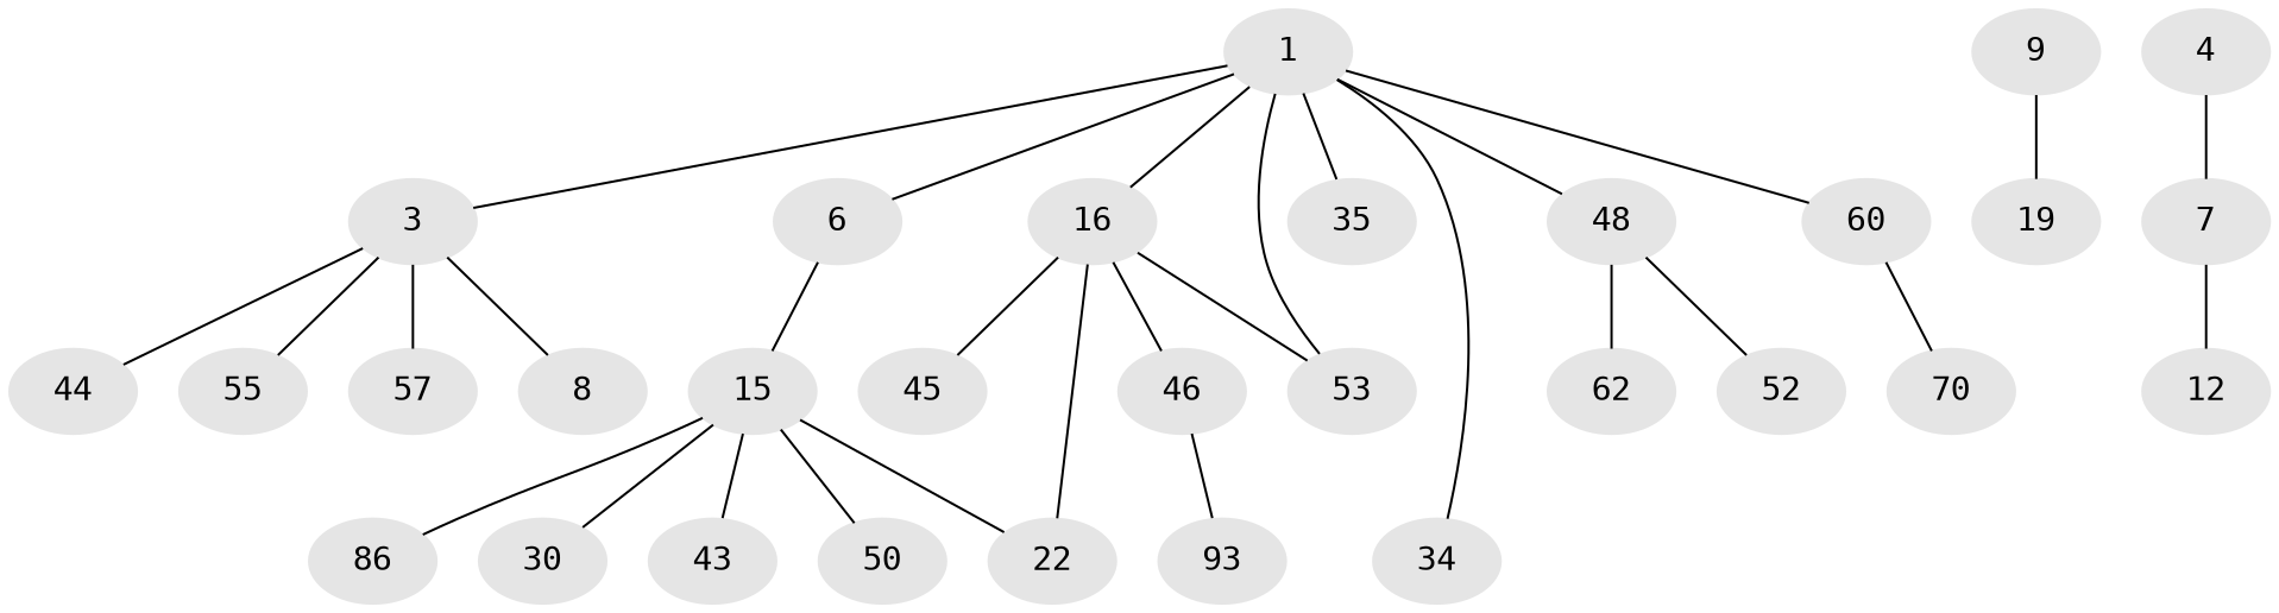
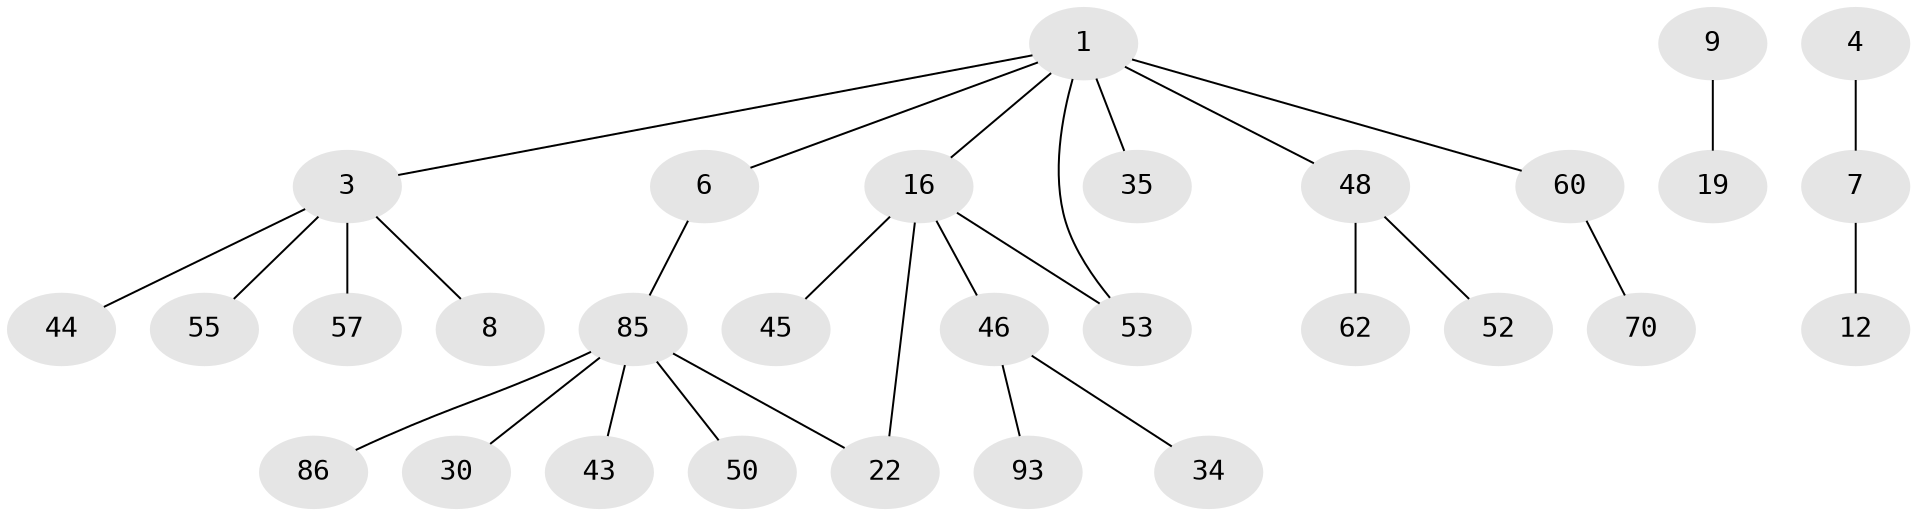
  graph {
    fontname="DejaVu Sans Mono"
    node [color=gray90 fontname="DejaVu Sans Mono" style=filled]
    edge [fontname="DejaVu Sans Mono"]
    1 [super="+2+5+26"]
    3 [super="+14+36+29+90+80+78+24+20"]
    6 [super="+42+25"]
    16 [super="+28+39+18+61"]
    34 [super="+49"]
    35
    48
    53 [super="+105"]
    60
    8 [super="+56"]
    44
    55 [super="+106"]
    57 [super="+63"]
-   15 [super="+17"]
+   15 [super="+17" label=85]
    9 [super="+10"]
    19
    22 [super="+65"]
    45 [super="+68+66"]
    46
    52
    62
    70 [super="+99+104"]
    4 [super="+33+13+11+41+31+72"]
    7
    12 [super="+71+40"]
    30
    43
    50
    86 [super="+103"]
    93
    1 -- 3
    1 -- 6
    1 -- 16
-   1 -- 34
+   46 -- 34
    1 -- 35
    1 -- 48
    1 -- 53
    1 -- 60
    3 -- 8
    3 -- 44
    3 -- 55
    3 -- 57
    6 -- 15
    16 -- 53
    16 -- 22
    16 -- 45
    16 -- 46
    48 -- 52
    48 -- 62
    60 -- 70
    15 -- 22
    15 -- 30
    15 -- 43
    15 -- 50
    15 -- 86
    9 -- 19
    46 -- 93
    4 -- 7
    7 -- 12
  }
